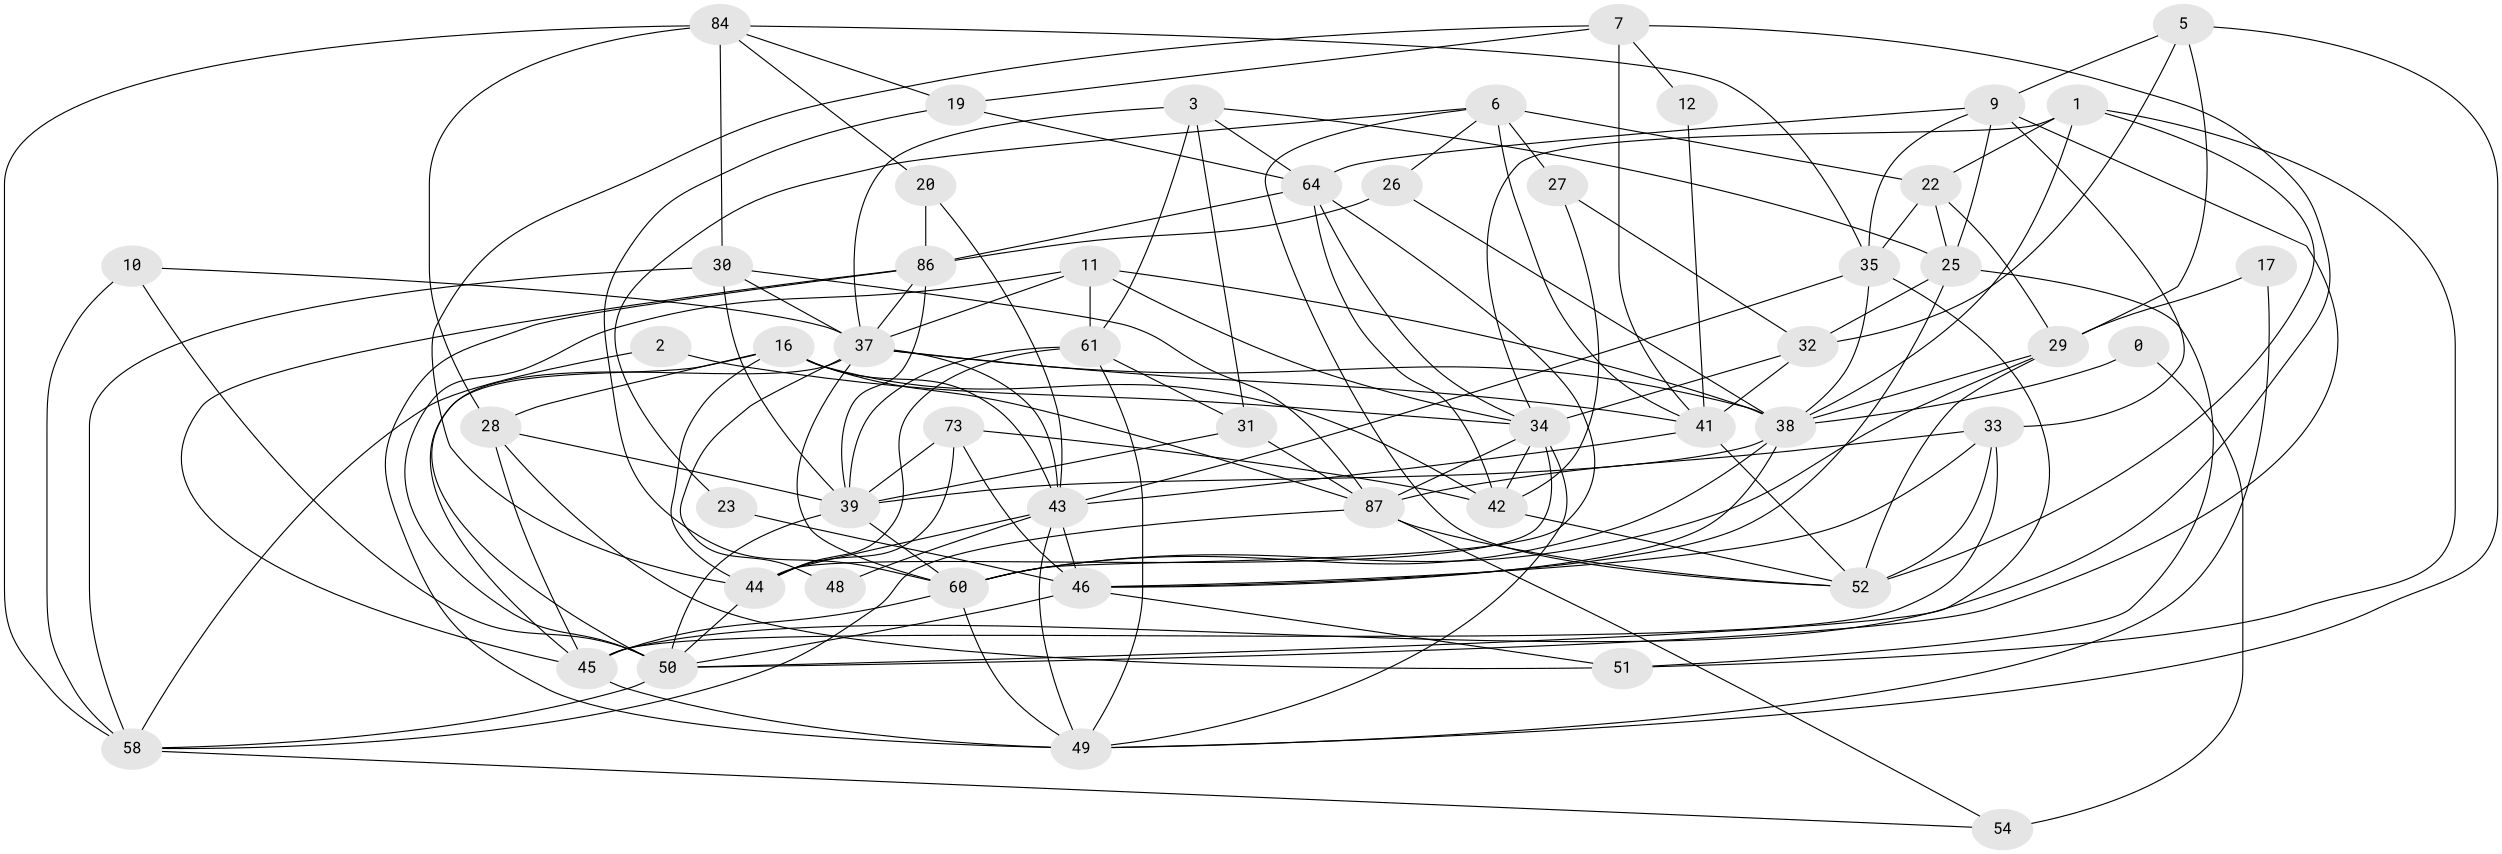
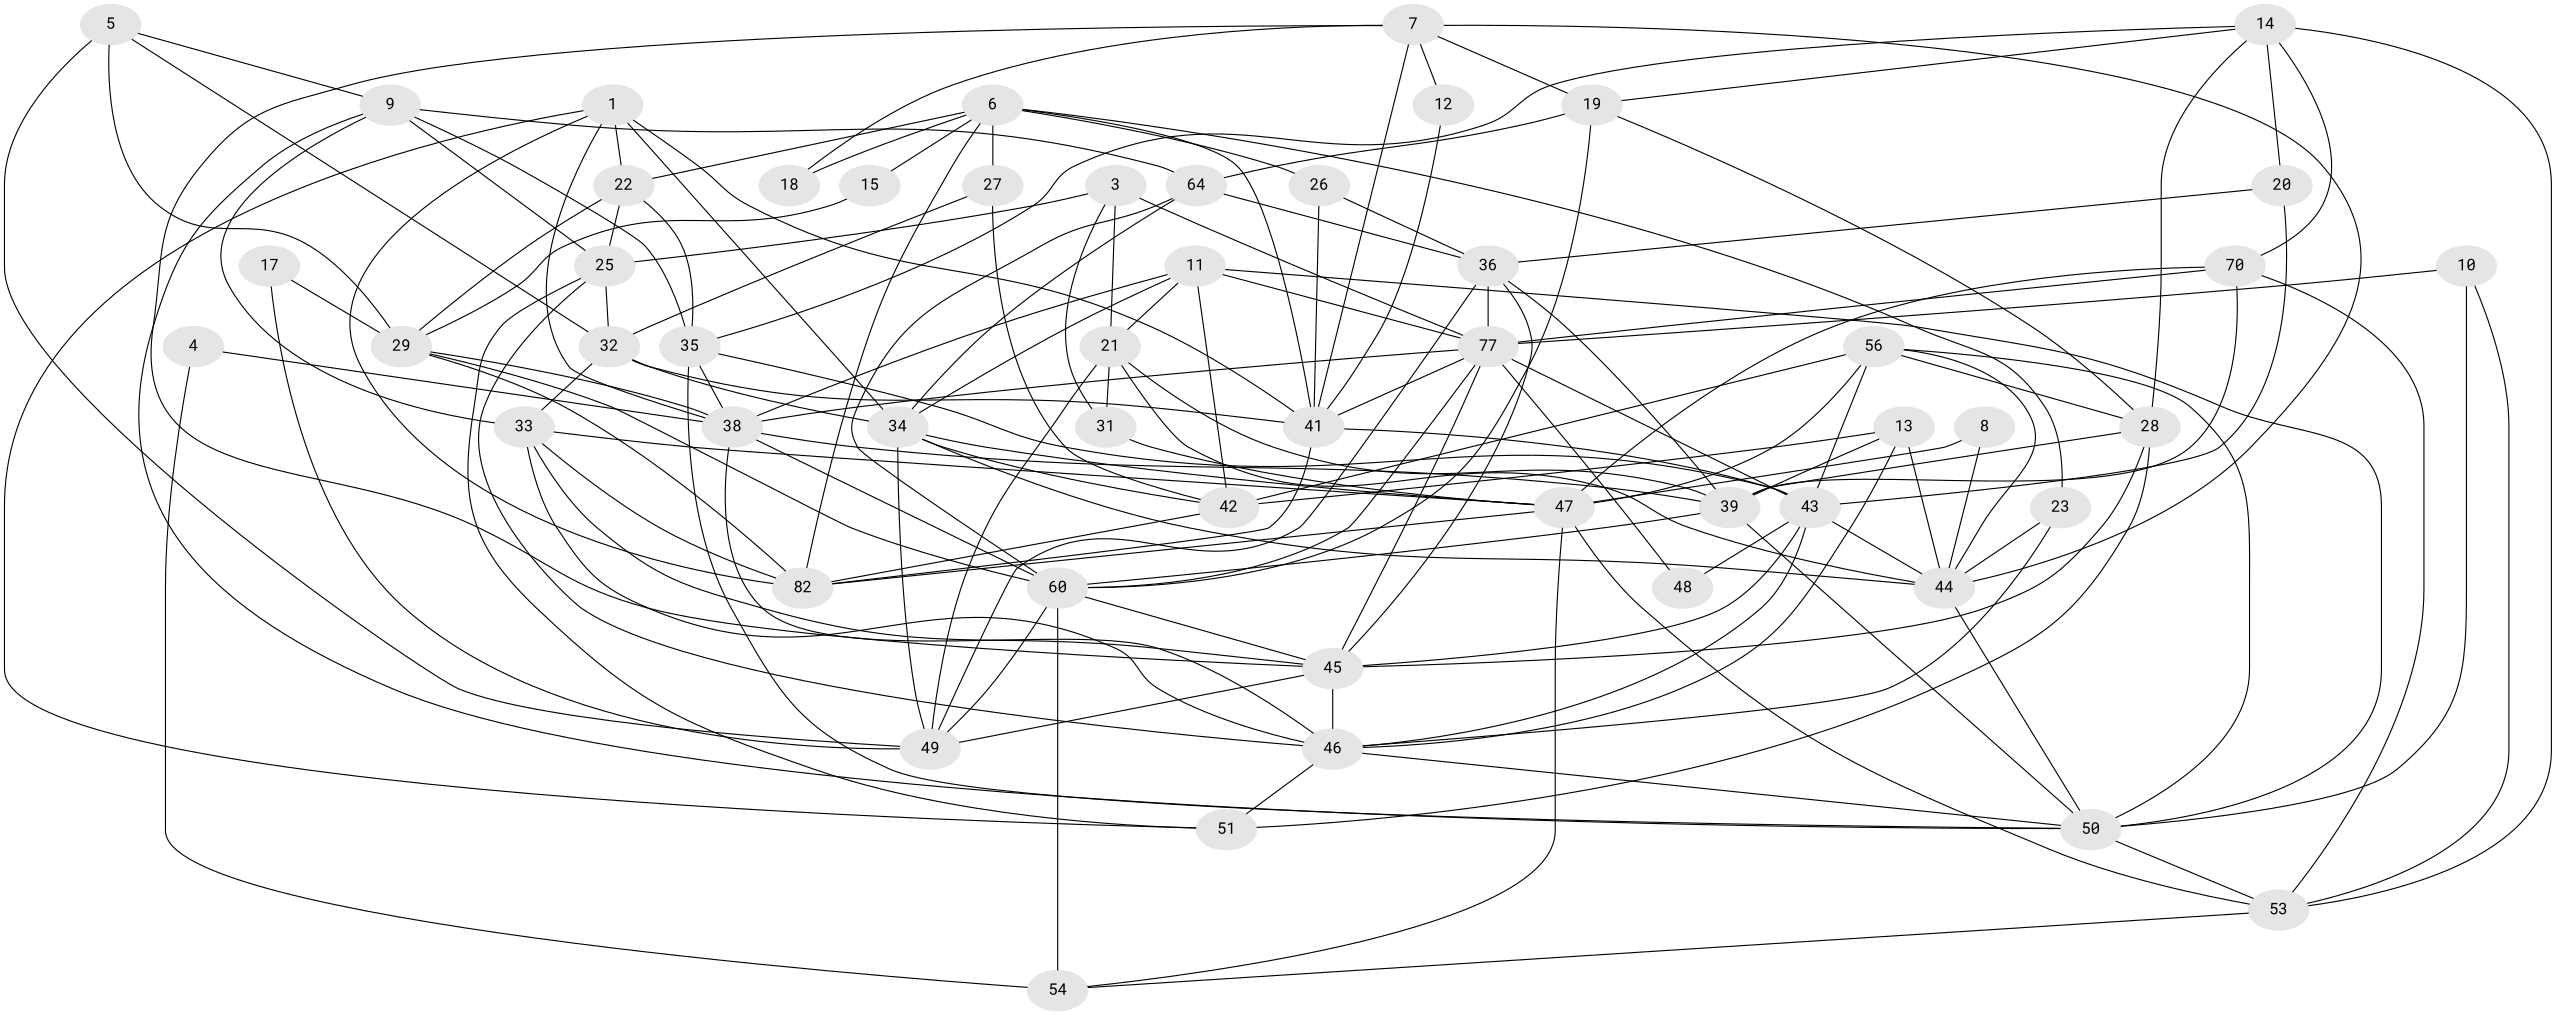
  graph {
    fontname="Roboto Mono"
    node [color=gray90 fontname="Roboto Mono" style=filled]
    edge [fontname="Roboto Mono" weight=1.0]
    1
    22
    34
    38
    41
    51
-   52
+   52 [label=82]
    25
    29
    35
    49
    44
-   47 [label=87]
+   47
    42
    39
    46
    n17 [label=60]
    43
-   2
-   53 [label=58]
+   53
    54
    3
-   21 [label=61]
+   21
    n24 [label=64]
    31
-   37
-   36 [label=86]
+   37 [label=77]
+   36
    32
    45
    48
-   4 [label=0]
+   4
    5
    9
    33
    50
    6
+   15
+   18
    23
    26
    27
    7
    12
    19
    28
+   8
    10
    11
-   13 [label=73]
-   14 [label=84]
+   13
+   14
    20
-   30
-   16
+   30 [label=70]
+   16 [label=56]
    17
    1 -- 22
    1 -- 34
    1 -- 38
+   1 -- 41
    1 -- 51
    1 -- 52
    22 -- 25
    22 -- 29
    22 -- 35
    34 -- 49
    34 -- 44
    34 -- 47 [weight=2.0]
    34 -- 42
    38 -- 39
    38 -- 46
    38 -- n17
    41 -- 52
    41 -- 43
    25 -- 51
    25 -- 46
    25 -- 32
    29 -- 38
    29 -- 52
    29 -- n17
    35 -- 38
    35 -- 43
    35 -- 50
    44 -- 50
    47 -- 52
    47 -- 53
    47 -- 54
    42 -- 52
    39 -- n17
    39 -- 50
    46 -- 51
    46 -- 50
    n17 -- 49
+   n17 -- 54
    n17 -- 45
-   43 -- 49
+   43 -- 45
    43 -- 44
    43 -- 46
    43 -- 48 [weight=2.0]
-   2 -- 34
-   2 -- 53
    53 -- 54
    3 -- 25
    3 -- 21
-   3 -- n24
    3 -- 31
    3 -- 37
    21 -- 49
    21 -- 44
    21 -- 39
    21 -- 31
    n24 -- 34
-   n24 -- 42
+   11 -- 42
    n24 -- n17
    n24 -- 36
    31 -- 47
-   31 -- 39
    37 -- 38
    37 -- 41
    37 -- n17
    37 -- 43
    37 -- 45
    37 -- 48
    36 -- 49
    36 -- 39
    36 -- 37
    36 -- 45
    32 -- 34
    32 -- 41
+   32 -- 33
    45 -- 49
+   45 -- 46
    4 -- 38
    4 -- 54 [weight=2.0]
    5 -- 29
    5 -- 49
    5 -- 32
    5 -- 9
    9 -- 25
    9 -- 35
    9 -- n24
    9 -- 33
    9 -- 50
    33 -- 52
    33 -- 47
    33 -- 46
    33 -- 45
    50 -- 53
    6 -- 22
    6 -- 41
    6 -- 52
+   6 -- 15
+   6 -- 18
    6 -- 23
    6 -- 26
    6 -- 27 [weight=2.0]
+   15 -- 29
+   23 -- 44
    23 -- 46
-   26 -- 38
+   26 -- 41
    26 -- 36
    27 -- 42
    27 -- 32
    7 -- 41
    7 -- 44
    7 -- 45
+   7 -- 18
    7 -- 12
    7 -- 19
    12 -- 41
    19 -- n17
    19 -- n24
+   19 -- 28
    28 -- 51
    28 -- 39
    28 -- 45
+   8 -- 44
+   8 -- 47
    10 -- 53
    10 -- 37
    10 -- 50
    11 -- 34
    11 -- 38
    11 -- 21
    11 -- 37
    11 -- 50
    13 -- 44
    13 -- 42 [weight=3.0]
    13 -- 39
    13 -- 46
    14 -- 35
    14 -- 53
    14 -- 19
    14 -- 28
    14 -- 20
    14 -- 30
    20 -- 43
    20 -- 36
    30 -- 47
    30 -- 39
    30 -- 53
    30 -- 37
    16 -- 44
    16 -- 47
    16 -- 42
    16 -- 43
    16 -- 50
    16 -- 28
    17 -- 29
    17 -- 49
  }
